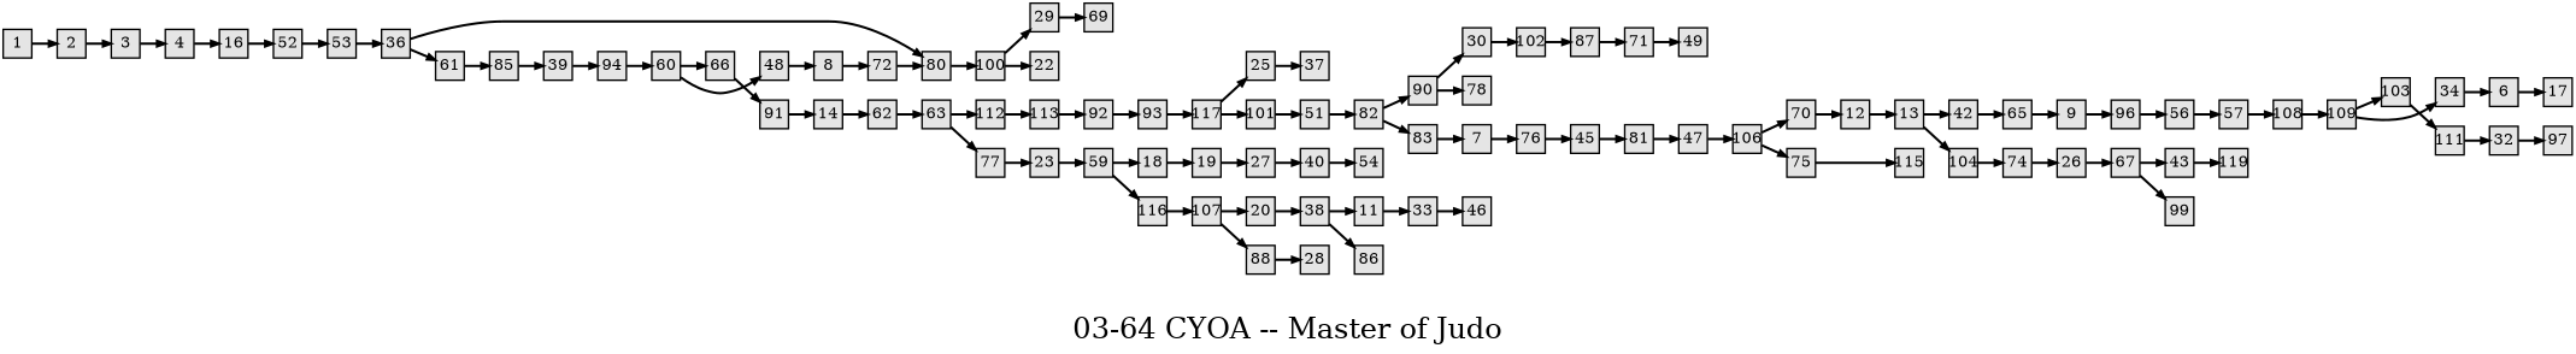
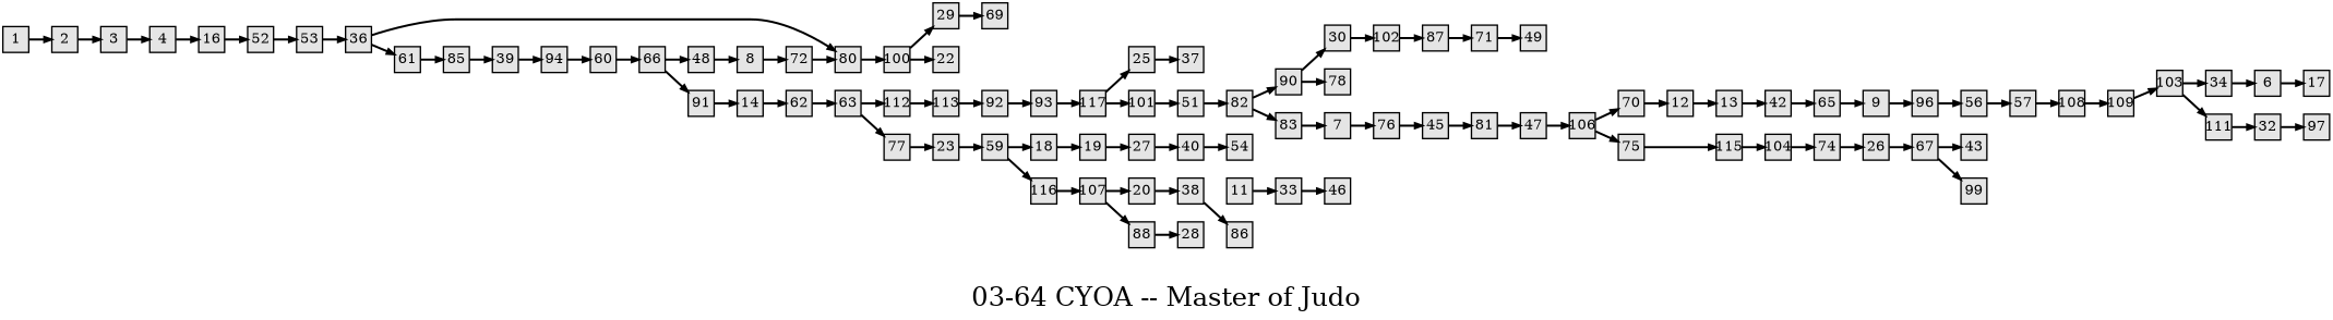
  digraph {
    fontsize=36
    label="03-64 CYOA -- Master of Judo"
    nodesep=0.35
    ordering=out
    rankdir=LR
    ranksep=0.45
    node [fillcolor=grey90 fixedsize=true fontsize=20 labelfloat=true margin="0,0" penwidth=2 regular=true shape=rect style=filled]
    edge [fontsize=12 labelfloat=true penwidth=3]
    1
    2
    3
    4
    16
    52
    53
    6
    17
    7
    76
    45
    81
    8
    72
    80
    100
    9
    96
    56
    57
    11
    33
    46
    12
    13
    42
    n28 [label=65]
    14
    62
    63
    112
    77
    36
    18
    19
    27
    40
    54
    20
    38
    86
    23
    59
    116
    107
    25
    37
    26
    67
    43
    99
-   119
    29
    69
    30
    102
    87
    71
    32
    97
    34
    61
    85
    39
    22
    94
    60
    66
    90
    78
    47
    106
    70
    75
    115
    48
    51
    82
    83
    108
    109
    103
    88
    91
    113
    92
    49
    74
    104
    28
    93
    117
    101
    111
    1 -> 2
    2 -> 3
    3 -> 4
    4 -> 16
    16 -> 52
    52 -> 53
    53 -> 36
    6 -> 17
    7 -> 76
    76 -> 45
    45 -> 81
    81 -> 47
    8 -> 72
    72 -> 80
    80 -> 100
    100 -> 29
    100 -> 22
    9 -> 96
    96 -> 56
    56 -> 57
    57 -> 108
    11 -> 33
    33 -> 46
    12 -> 13
    13 -> 42
    42 -> n28
    n28 -> 9
    14 -> 62
    62 -> 63
    63 -> 112
    63 -> 77
    112 -> 113
    77 -> 23
    36 -> 80
    36 -> 61
    18 -> 19
    19 -> 27
    27 -> 40
    40 -> 54
    20 -> 38
-   38 -> 11
    38 -> 86
    23 -> 59
    59 -> 18
    59 -> 116
    116 -> 107
    107 -> 20
    107 -> 88
    25 -> 37
    26 -> 67
    67 -> 43
    67 -> 99
-   43 -> 119
    29 -> 69
    30 -> 102
    102 -> 87
    87 -> 71
    71 -> 49
    32 -> 97
    34 -> 6
    61 -> 85
    85 -> 39
    39 -> 94
    94 -> 60
    60 -> 66
-   60 -> 48
+   66 -> 48
    66 -> 91
    90 -> 30
    90 -> 78
    47 -> 106
    106 -> 70
    106 -> 75
    70 -> 12
    75 -> 115
-   13 -> 104
+   115 -> 104
    48 -> 8
    51 -> 82
    82 -> 90
    82 -> 83
    83 -> 7
    108 -> 109
    109 -> 103
-   109 -> 34
+   103 -> 34
    103 -> 111
    88 -> 28
    91 -> 14
    113 -> 92
    92 -> 93
    74 -> 26
    104 -> 74
    93 -> 117
    117 -> 25
    117 -> 101
    101 -> 51
    111 -> 32
  }
